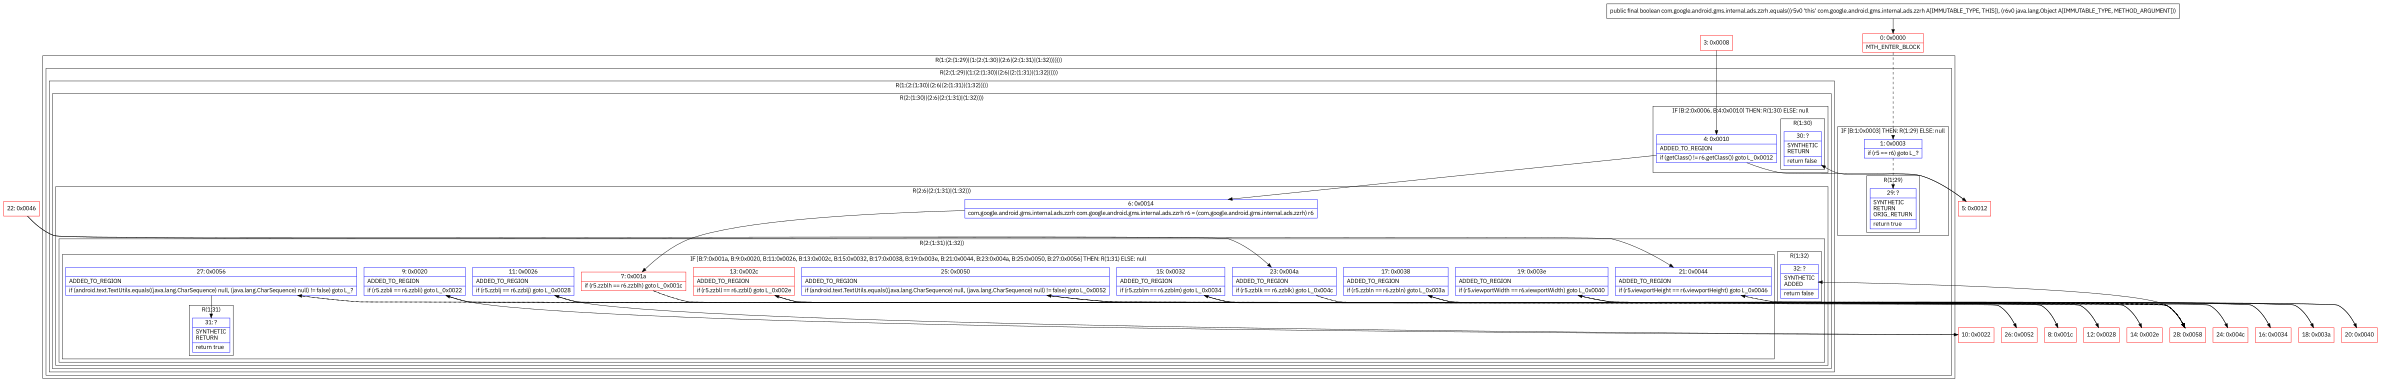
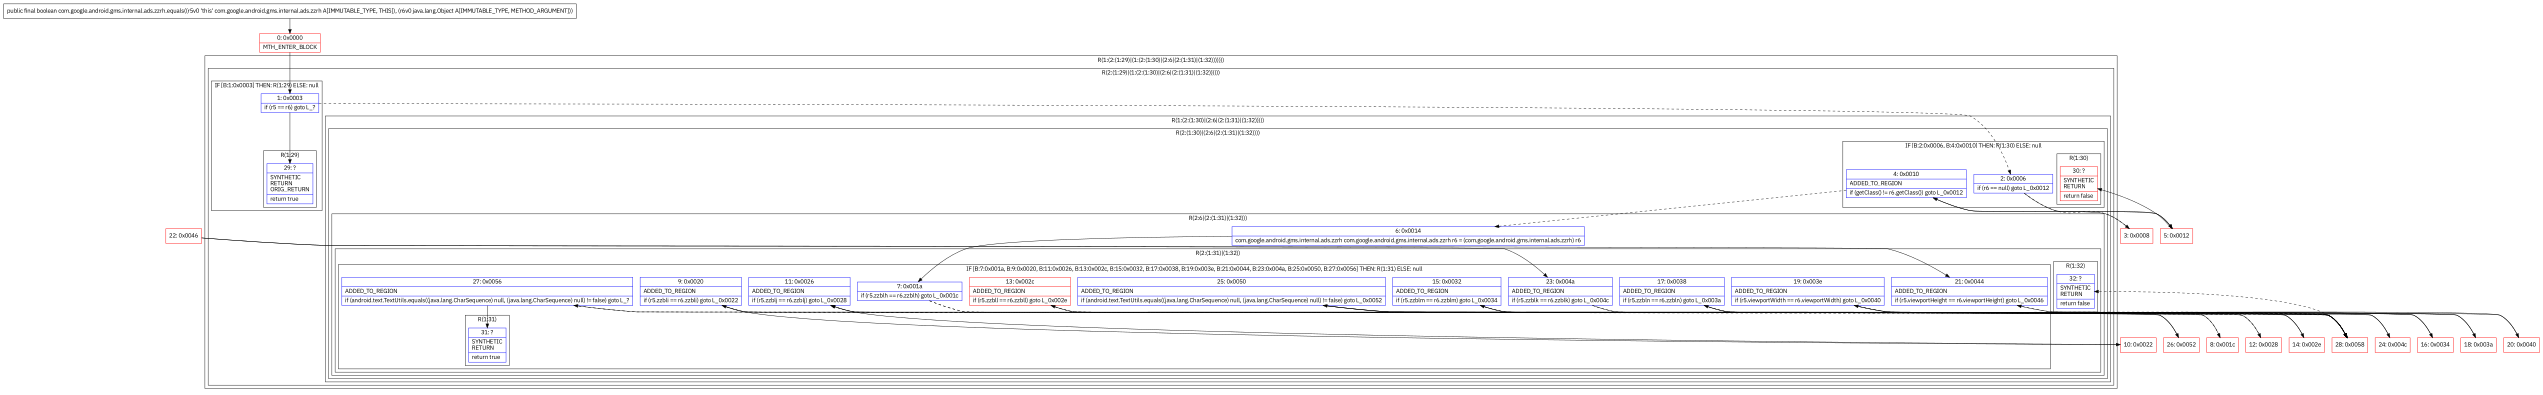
  digraph {
    fontname="IBM Plex Sans"
    node [color=blue fontname="IBM Plex Sans" shape=record]
    edge [fontname="IBM Plex Sans"]
    n1 [label="{29\:\ ?|SYNTHETIC\lRETURN\lORIG_RETURN\l|return true\l}"]
    n2 [label="{1\:\ 0x0003|if (r5 == r6) goto L_?\l}"]
-   n3 [label="{30\:\ ?|SYNTHETIC\lRETURN\l|return false\l}"]
+   n3 [color=red label="{30\:\ ?|SYNTHETIC\lRETURN\l|return false\l}"]
+   n4 [label="{2\:\ 0x0006|if (r6 == null) goto L_0x0012\l}"]
    n5 [label="{4\:\ 0x0010|ADDED_TO_REGION\l|if (getClass() != r6.getClass()) goto L_0x0012\l}"]
    n6 [label="{31\:\ ?|SYNTHETIC\lRETURN\l|return true\l}"]
-   n7 [color=red label="{7\:\ 0x001a|if (r5.zzblh == r6.zzblh) goto L_0x001c\l}"]
+   n7 [label="{7\:\ 0x001a|if (r5.zzblh == r6.zzblh) goto L_0x001c\l}"]
    n8 [label="{9\:\ 0x0020|ADDED_TO_REGION\l|if (r5.zzbli == r6.zzbli) goto L_0x0022\l}"]
    n9 [label="{11\:\ 0x0026|ADDED_TO_REGION\l|if (r5.zzblj == r6.zzblj) goto L_0x0028\l}"]
    n10 [color=red label="{13\:\ 0x002c|ADDED_TO_REGION\l|if (r5.zzbll == r6.zzbll) goto L_0x002e\l}"]
    n11 [label="{15\:\ 0x0032|ADDED_TO_REGION\l|if (r5.zzblm == r6.zzblm) goto L_0x0034\l}"]
    n12 [label="{17\:\ 0x0038|ADDED_TO_REGION\l|if (r5.zzbln == r6.zzbln) goto L_0x003a\l}"]
    n13 [label="{19\:\ 0x003e|ADDED_TO_REGION\l|if (r5.viewportWidth == r6.viewportWidth) goto L_0x0040\l}"]
    n14 [label="{21\:\ 0x0044|ADDED_TO_REGION\l|if (r5.viewportHeight == r6.viewportHeight) goto L_0x0046\l}"]
    n15 [label="{23\:\ 0x004a|ADDED_TO_REGION\l|if (r5.zzblk == r6.zzblk) goto L_0x004c\l}"]
    n16 [label="{25\:\ 0x0050|ADDED_TO_REGION\l|if (android.text.TextUtils.equals((java.lang.CharSequence) null, (java.lang.CharSequence) null) != false) goto L_0x0052\l}"]
    n17 [label="{27\:\ 0x0056|ADDED_TO_REGION\l|if (android.text.TextUtils.equals((java.lang.CharSequence) null, (java.lang.CharSequence) null) != false) goto L_?\l}"]
-   n18 [label="{32\:\ ?|SYNTHETIC\lADDED\l|return false\l}"]
+   n18 [label="{32\:\ ?|SYNTHETIC\lRETURN\l|return false\l}"]
    n19 [label="{6\:\ 0x0014|com.google.android.gms.internal.ads.zzrh com.google.android.gms.internal.ads.zzrh r6 = (com.google.android.gms.internal.ads.zzrh) r6\l}"]
    n20 [color=red label="{3\:\ 0x0008}"]
    n21 [color=red label="{5\:\ 0x0012}"]
    n22 [color=red label="{8\:\ 0x001c}"]
    n23 [color=red label="{28\:\ 0x0058}"]
    n24 [color=red label="{10\:\ 0x0022}"]
    n25 [color=red label="{12\:\ 0x0028}"]
    n26 [color=red label="{14\:\ 0x002e}"]
    n27 [color=red label="{16\:\ 0x0034}"]
    n28 [color=red label="{18\:\ 0x003a}"]
    n29 [color=red label="{20\:\ 0x0040}"]
    n30 [color=red label="{24\:\ 0x004c}"]
    n31 [color=red label="{26\:\ 0x0052}"]
    n32 [color=red label="{22\:\ 0x0046}"]
    n33 [color=red label="{0\:\ 0x0000|MTH_ENTER_BLOCK\l}"]
    n34 [label="{public final boolean com.google.android.gms.internal.ads.zzrh.equals((r5v0 'this' com.google.android.gms.internal.ads.zzrh A[IMMUTABLE_TYPE, THIS]), (r6v0 java.lang.Object A[IMMUTABLE_TYPE, METHOD_ARGUMENT])) }" color=""]
    subgraph cluster_1 {
      label="R(1:(2:(1:29)|(1:(2:(1:30)|(2:6|(2:(1:31)|(1:32)))))))"
      subgraph cluster_2 {
        label="R(2:(1:29)|(1:(2:(1:30)|(2:6|(2:(1:31)|(1:32))))))"
        subgraph cluster_3 {
          label="IF [B:1:0x0003] THEN: R(1:29) ELSE: null"
          n2
          subgraph cluster_4 {
            label="R(1:29)"
            n1
          }
        }
        subgraph cluster_5 {
          label="R(1:(2:(1:30)|(2:6|(2:(1:31)|(1:32)))))"
          subgraph cluster_6 {
            label="R(2:(1:30)|(2:6|(2:(1:31)|(1:32))))"
            subgraph cluster_7 {
              label="IF [B:2:0x0006, B:4:0x0010] THEN: R(1:30) ELSE: null"
+             n4
              n5
              subgraph cluster_8 {
                label="R(1:30)"
                n3
              }
            }
            subgraph cluster_9 {
              label="R(2:6|(2:(1:31)|(1:32)))"
              n19
              subgraph cluster_10 {
                label="R(2:(1:31)|(1:32))"
                subgraph cluster_11 {
                  label="IF [B:7:0x001a, B:9:0x0020, B:11:0x0026, B:13:0x002c, B:15:0x0032, B:17:0x0038, B:19:0x003e, B:21:0x0044, B:23:0x004a, B:25:0x0050, B:27:0x0056] THEN: R(1:31) ELSE: null"
                  n7
                  n8
                  n9
                  n10
                  n11
                  n12
                  n13
                  n14
                  n15
                  n16
                  n17
                  subgraph cluster_12 {
                    label="R(1:31)"
                    n6
                  }
                }
                subgraph cluster_13 {
                  label="R(1:32)"
                  n18
                }
              }
            }
          }
        }
      }
    }
-   n2 -> n1 [style=dashed]
-   n5 -> n19 [style=solid]
+   n2 -> n1
+   n2 -> n4 [style=dashed]
+   n4 -> n20 [style=dashed]
+   n4 -> n21
+   n5 -> n19 [style=dashed]
    n5 -> n21
-   n7 -> n22
+   n7 -> n22 [style=dashed]
    n7 -> n23 [style=dashed]
    n8 -> n23 [style=dashed]
    n8 -> n24
-   n9 -> n23 [style=dashed]
+   n23 -> n9 [style=dashed]
    n9 -> n25
    n10 -> n23 [style=dashed]
    n10 -> n26
    n11 -> n23 [style=dashed]
    n11 -> n27
    n12 -> n23 [style=dashed]
    n12 -> n28
    n13 -> n23 [style=dashed]
    n13 -> n29
    n14 -> n23 [style=dashed]
    n15 -> n23 [style=dashed]
    n15 -> n30
-   n16 -> n23 [style=dashed]
+   n16 -> n23 [style=solid]
    n16 -> n31
    n17 -> n6
    n17 -> n23 [style=dashed]
    n19 -> n7
    n20 -> n5
    n21 -> n3
    n22 -> n8
-   n23 -> n18
+   n23 -> n18 [style=dashed]
    n24 -> n9
-   n25 -> n10
+   n25 -> n10 [style=dashed]
    n26 -> n11
    n27 -> n12
    n28 -> n13
    n29 -> n14
    n30 -> n16
    n31 -> n17
    n32 -> n14
    n32 -> n15
-   n33 -> n2 [style=dashed]
+   n33 -> n2
    n34 -> n33
  }
